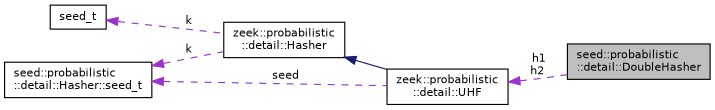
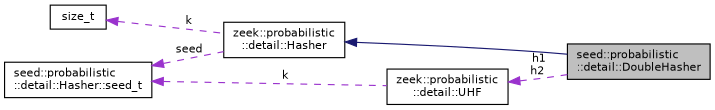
  digraph {
    rankdir=LR
    node [color=black fillcolor=white fontname=Helvetica fontsize=10 shape=record style=filled]
    edge [color=darkorchid3 dir=back fontname=Helvetica fontsize=10 labelfontname=Helvetica labelfontsize=10 style=dashed]
    n1 [fillcolor=grey75 fontcolor=black height=0.2 label="seed::probabilistic\l::detail::DoubleHasher" width=0.4]
    n2 [height=0.2 label="zeek::probabilistic\l::detail::Hasher" width=0.4]
-   n3 [height=0.2 label=seed_t width=0.4]
+   n3 [height=0.2 label=size_t width=0.4]
    n4 [height=0.2 label="seed::probabilistic\l::detail::Hasher::seed_t" width=0.4]
    n5 [height=0.2 label="zeek::probabilistic\l::detail::UHF" width=0.4]
-   n2 -> n5 [color=midnightblue style=solid]
+   n2 -> n1 [color=midnightblue style=solid]
    n3 -> n2 [label=" k"]
-   n4 -> n2 [label=" k"]
-   n4 -> n5 [label=" seed"]
+   n4 -> n2 [label=" seed"]
+   n4 -> n5 [label=" k"]
    n5 -> n1 [label=" h1\nh2"]
  }
